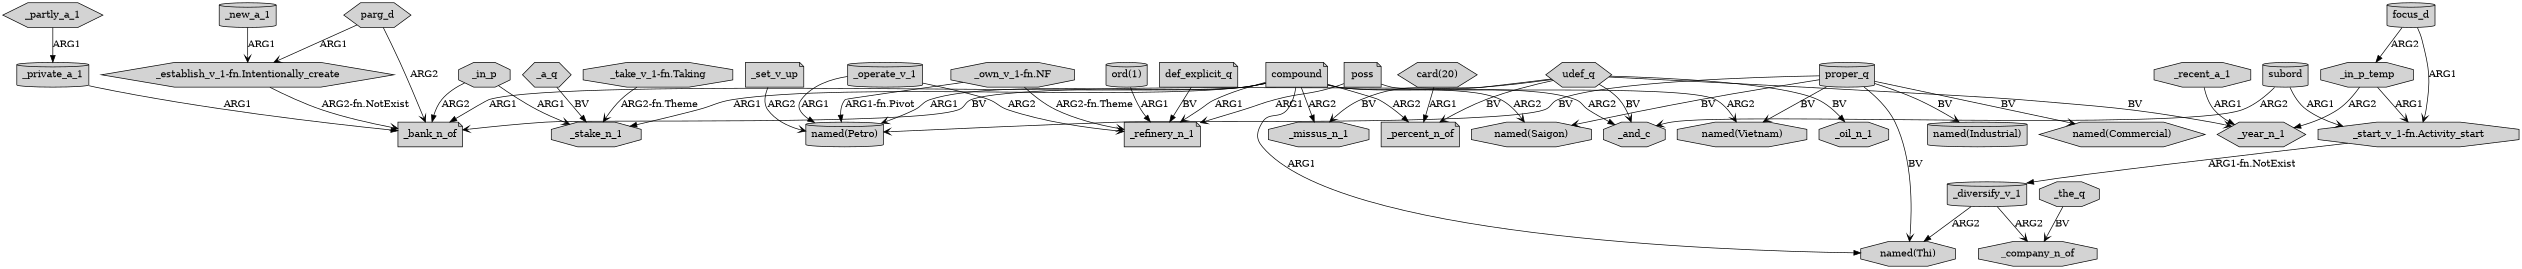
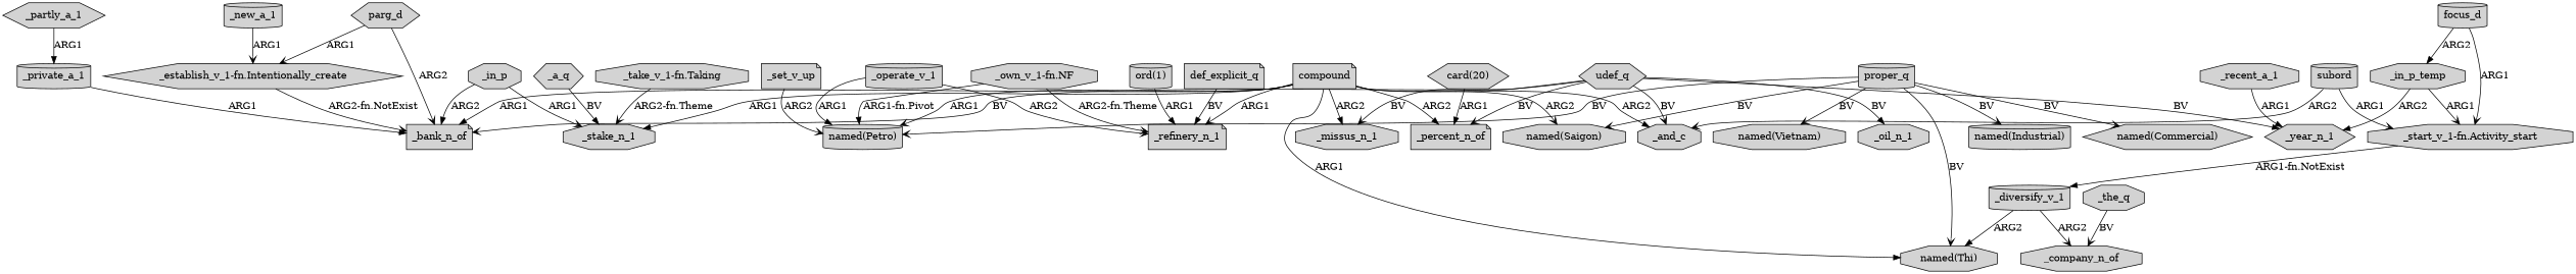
  digraph {
    node [shape=octagon style=filled]
    edge [arrowhead=vee]
    _partly_a_1 [shape=hexagon]
    _private_a_1 [shape=cylinder]
    _bank_n_of [shape=note]
    _a_q [shape=hexagon]
    _stake_n_1
    focus_d [shape=cylinder]
    _in_p_temp
    "_start_v_1-fn.Activity_start"
    _year_n_1 [shape=hexagon]
    _diversify_v_1 [shape=cylinder]
    _operate_v_1 [shape=cylinder]
    _refinery_n_1 [shape=note]
    "named(Petro)" [shape=cylinder]
    "named(Thi)"
    _company_n_of
    "_take_v_1-fn.Taking"
    _set_v_up [shape=note]
    compound [shape=note]
    _missus_n_1
    _percent_n_of [shape=note]
    _and_c
    "named(Saigon)"
    proper_q [shape=cylinder]
    "named(Industrial)" [shape=cylinder]
    "named(Vietnam)"
    "named(Commercial)" [shape=hexagon]
    udef_q [shape=hexagon]
    _oil_n_1
    "_own_v_1-fn.NF"
    _the_q
    parg_d [shape=hexagon]
    "_establish_v_1-fn.Intentionally_create" [shape=hexagon]
    _in_p
-   poss [shape=note]
    _recent_a_1
    subord [shape=cylinder]
    def_explicit_q [shape=note]
    "ord(1)" [shape=cylinder]
    _new_a_1 [shape=cylinder]
    "card(20)" [shape=hexagon]
    _partly_a_1 -> _private_a_1 [arrowhead=normal label=ARG1]
    _private_a_1 -> _bank_n_of [arrowhead=normal label=ARG1]
    _a_q -> _stake_n_1 [arrowhead=normal label=BV]
    focus_d -> _in_p_temp [arrowhead=normal label=ARG2]
    focus_d -> "_start_v_1-fn.Activity_start" [label=ARG1]
    _in_p_temp -> "_start_v_1-fn.Activity_start" [label=ARG1]
    _in_p_temp -> _year_n_1 [arrowhead=normal label=ARG2]
    "_start_v_1-fn.Activity_start" -> _diversify_v_1 [arrowhead=normal label="ARG1-fn.NotExist"]
    _diversify_v_1 -> "named(Thi)" [arrowhead=normal label=ARG2]
    _diversify_v_1 -> _company_n_of [label=ARG2]
    _operate_v_1 -> _refinery_n_1 [label=ARG2]
    _operate_v_1 -> "named(Petro)" [arrowhead=normal label=ARG1]
    "_take_v_1-fn.Taking" -> _stake_n_1 [label="ARG2-fn.Theme"]
    _set_v_up -> "named(Petro)" [label=ARG2]
    compound -> _bank_n_of [arrowhead=normal label=ARG1]
    compound -> _stake_n_1 [arrowhead=normal label=ARG1]
    compound -> _refinery_n_1 [label=ARG1]
    compound -> "named(Petro)" [label=ARG1]
    compound -> "named(Thi)" [arrowhead=normal label=ARG1]
    compound -> _missus_n_1 [arrowhead=normal label=ARG2]
    compound -> _percent_n_of [arrowhead=normal label=ARG2]
    compound -> _and_c [arrowhead=normal label=ARG2]
    compound -> "named(Saigon)" [label=ARG2]
    proper_q -> "named(Petro)" [label=BV]
    proper_q -> "named(Thi)" [label=BV]
    proper_q -> "named(Saigon)" [label=BV]
    proper_q -> "named(Industrial)" [label=BV]
    proper_q -> "named(Vietnam)" [label=BV]
    proper_q -> "named(Commercial)" [label=BV]
    udef_q -> _bank_n_of [label=BV]
-   udef_q -> _year_n_1 [label=BV]
+   udef_q -> _year_n_1 [arrowhead=normal label=BV]
    udef_q -> _missus_n_1 [label=BV]
    udef_q -> _percent_n_of [label=BV]
    udef_q -> _and_c [label=BV]
    udef_q -> _oil_n_1 [arrowhead=normal label=BV]
    "_own_v_1-fn.NF" -> _refinery_n_1 [label="ARG2-fn.Theme"]
    "_own_v_1-fn.NF" -> "named(Petro)" [arrowhead=normal label="ARG1-fn.Pivot"]
    _the_q -> _company_n_of [label=BV]
    parg_d -> _bank_n_of [label=ARG2]
    parg_d -> "_establish_v_1-fn.Intentionally_create" [label=ARG1]
    "_establish_v_1-fn.Intentionally_create" -> _bank_n_of [label="ARG2-fn.NotExist"]
    _in_p -> _bank_n_of [arrowhead=normal label=ARG2]
    _in_p -> _stake_n_1 [label=ARG1]
-   poss -> _refinery_n_1 [label=ARG1]
-   poss -> "named(Vietnam)" [label=ARG2]
    _recent_a_1 -> _year_n_1 [arrowhead=normal label=ARG1]
    subord -> "_start_v_1-fn.Activity_start" [label=ARG1]
    subord -> _and_c [label=ARG2]
    def_explicit_q -> _refinery_n_1 [arrowhead=normal label=BV]
    "ord(1)" -> _refinery_n_1 [arrowhead=normal label=ARG1]
    _new_a_1 -> "_establish_v_1-fn.Intentionally_create" [label=ARG1]
    "card(20)" -> _percent_n_of [arrowhead=normal label=ARG1]
  }
